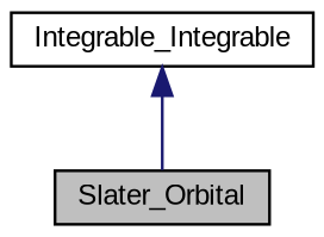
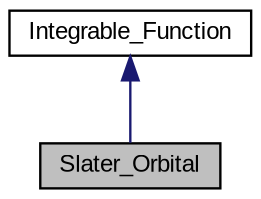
  digraph {
    fontname="Liberation Sans"
    node [color=black fontname="Liberation Sans" fontsize=10 shape=record style=filled]
    n1 [fillcolor=grey75 fontcolor=black height=0.2 label=Slater_Orbital width=0.4]
-   n2 [fillcolor=white height=0.2 label=Integrable_Integrable width=0.4]
+   n2 [fillcolor=white height=0.2 label=Integrable_Function width=0.4]
    n2 -> n1 [color=midnightblue dir=back fontname="Liberation Sans" fontsize=10 labelfontname=Helvetica labelfontsize=10 style=solid]
  }
